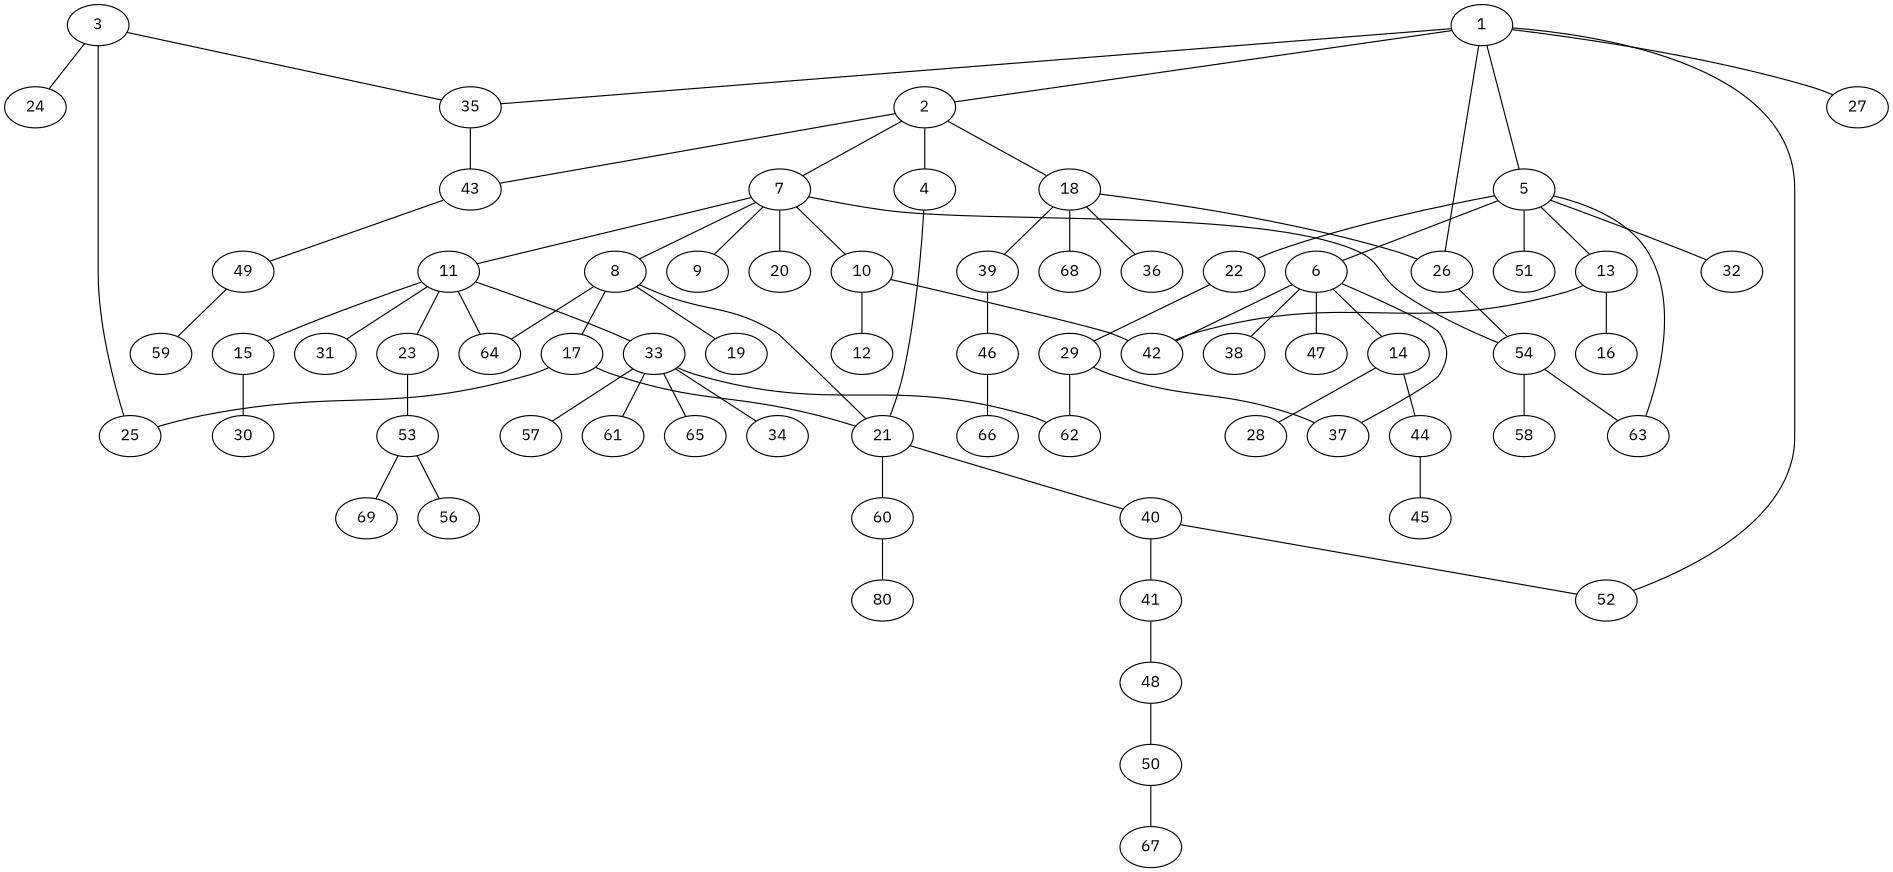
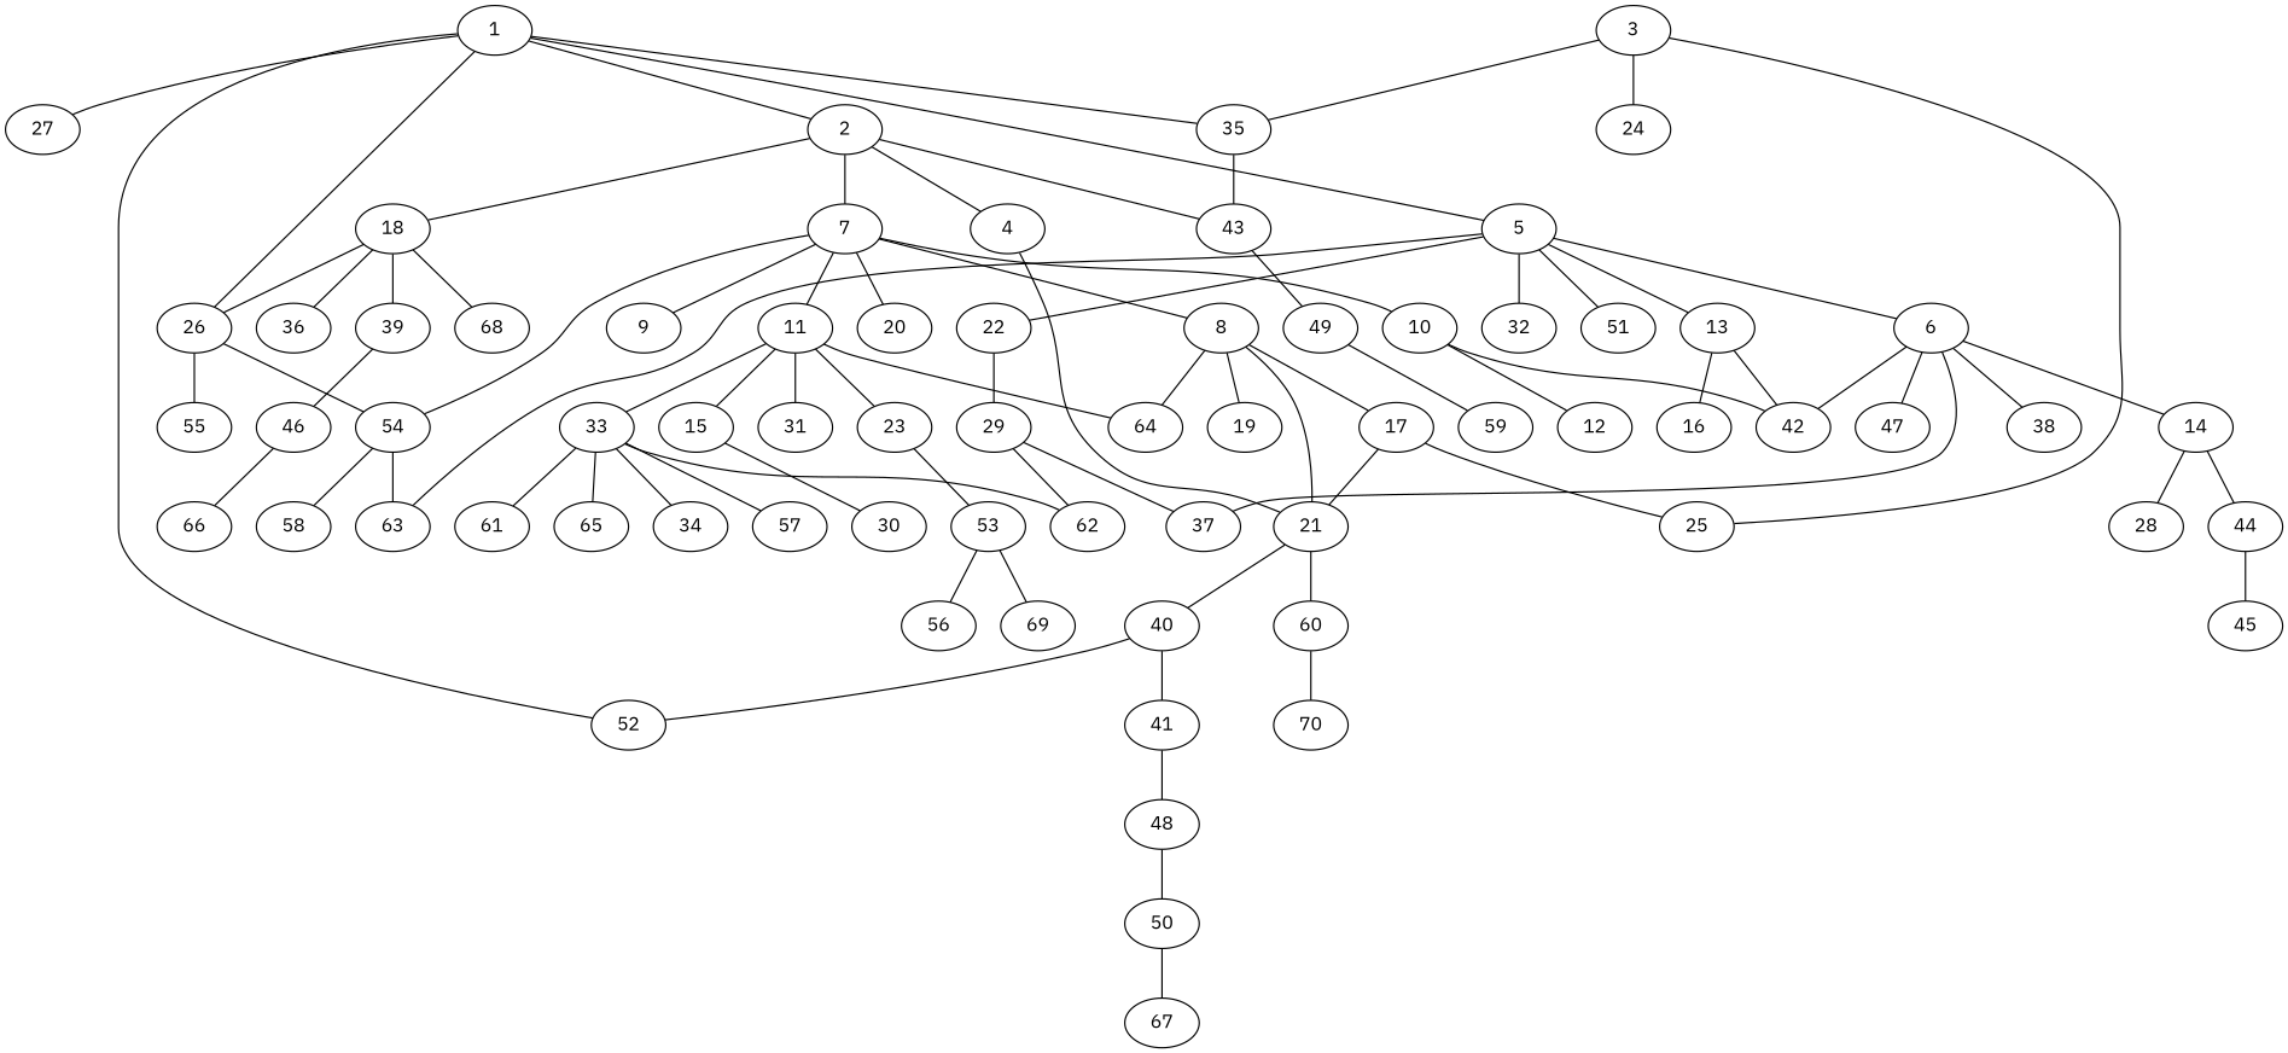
  graph {
    fontname="IBM Plex Sans"
    node [fontname="IBM Plex Sans"]
    edge [fontname="IBM Plex Sans"]
    1
    2
    5
    26
    27
    52
    35
    4
    7
    18
    43
    3
    24
    25
    6
    13
    22
    32
    51
    63
    54
+   55
    21
    8
    9
    10
    11
    20
    36
    39
    68
    49
    14
    37
    38
    42
    47
    16
    29
    58
    40
    60
    17
    19
    64
    12
    15
    23
    31
    33
    46
    59
    41
-   70 [label=80]
+   70
    28
    44
    62
    45
    30
    53
    34
    57
    61
    65
    56
    69
    66
    48
    50
    67
    1 -- 2
    1 -- 5
    1 -- 26
    1 -- 27
    1 -- 52
    1 -- 35
    2 -- 4
    2 -- 7
    2 -- 18
    2 -- 43
    5 -- 6
    5 -- 13
    5 -- 22
    5 -- 32
    5 -- 51
    5 -- 63
    26 -- 54
+   26 -- 55
    35 -- 43
    4 -- 21
    7 -- 54
    7 -- 8
    7 -- 9
    7 -- 10
    7 -- 11
    7 -- 20
    18 -- 26
    18 -- 36
    18 -- 39
    18 -- 68
    43 -- 49
    3 -- 35
    3 -- 24
    3 -- 25
    6 -- 14
    6 -- 37
    6 -- 38
    6 -- 42
    6 -- 47
    13 -- 42
    13 -- 16
    22 -- 29
    54 -- 63
    54 -- 58
    21 -- 40
    21 -- 60
    8 -- 21
    8 -- 17
    8 -- 19
    8 -- 64
    10 -- 42
    10 -- 12
    11 -- 64
    11 -- 15
    11 -- 23
    11 -- 31
    11 -- 33
    39 -- 46
    49 -- 59
    14 -- 28
    14 -- 44
    29 -- 37
    29 -- 62
    40 -- 52
    40 -- 41
    60 -- 70
    17 -- 25
    17 -- 21
    15 -- 30
    23 -- 53
    33 -- 62
    33 -- 34
    33 -- 57
    33 -- 61
    33 -- 65
    46 -- 66
    41 -- 48
    44 -- 45
    53 -- 56
    53 -- 69
    48 -- 50
    50 -- 67
  }
